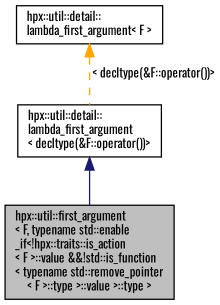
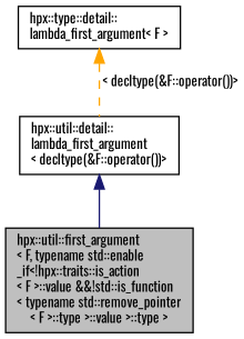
  digraph {
    fontname=Oswald
    node [color=black fillcolor=white fontname=Oswald fontsize=10 shape=record style=filled]
    edge [dir=back fontname=Oswald fontsize=10 labelfontname=Helvetica labelfontsize=10]
    n1 [fillcolor=grey75 fontcolor=black height=0.2 label="hpx::util::first_argument\l\< F, typename std::enable\l_if\<!hpx::traits::is_action\l\< F \>::value &&!std::is_function\l\< typename std::remove_pointer\l\< F \>::type \>::value \>::type \>" width=0.4]
    n2 [height=0.2 label="hpx::util::detail::\llambda_first_argument\l\< decltype(&F::operator())\>" width=0.4]
-   n3 [height=0.2 label="hpx::util::detail::\llambda_first_argument\< F \>" width=0.4]
+   n3 [height=0.2 label="hpx::type::detail::\llambda_first_argument\< F \>" width=0.4]
    n2 -> n1 [color=midnightblue style=solid]
    n3 -> n2 [color=orange label=" \< decltype(&F::operator())\>" style=dashed]
  }
